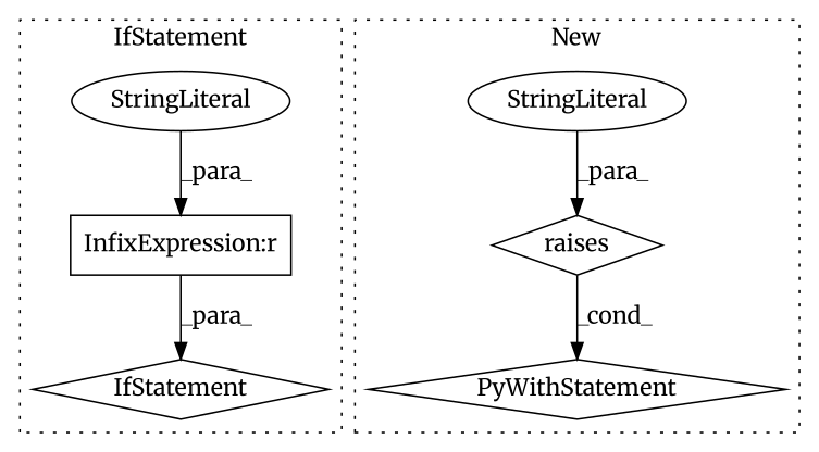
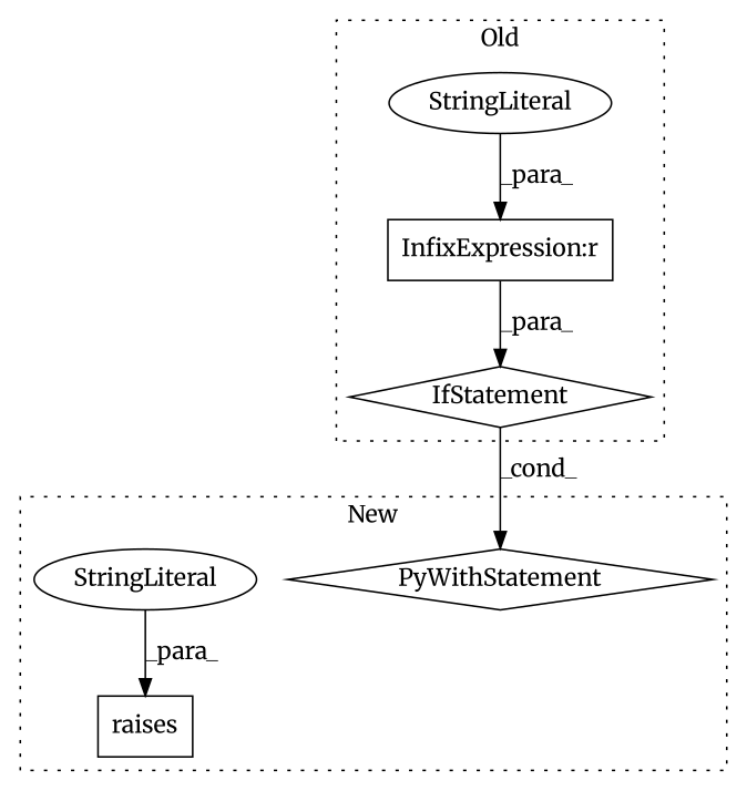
  digraph {
    fontname=Merriweather
    node [a=45 fontname=Merriweather shape=diamond]
    edge [fontname=Merriweather]
    n1 [a=25 l="4,2" label=IfStatement s="2089,2117"]
    n2 [a=27 l=4 label="InfixExpression:r" s=2105 shape=box]
    n3 [l=8 label=StringLiteral s=2109 shape=ellipse]
-   n4 [a=32 l="7,1" label=raises s="2378,2410"]
+   n4 [a=32 l="7,1" label=raises s="2378,2410" shape=box]
    n5 [a=104 l="10,2" label=PyWithStatement s="2361,2411"]
    n6 [l=14 label=StringLiteral s=2396 shape=ellipse]
    subgraph cluster_1 {
-     label=IfStatement
+     label=Old
      style=dotted
      n1
      n2
      n3
    }
    subgraph cluster_2 {
      label=New
      style=dotted
      n4
      n5
      n6
    }
    n2 -> n1 [label=_para_]
    n3 -> n2 [label=_para_]
-   n4 -> n5 [label=_cond_]
+   n1 -> n5 [label=_cond_]
    n6 -> n4 [label=_para_]
  }
